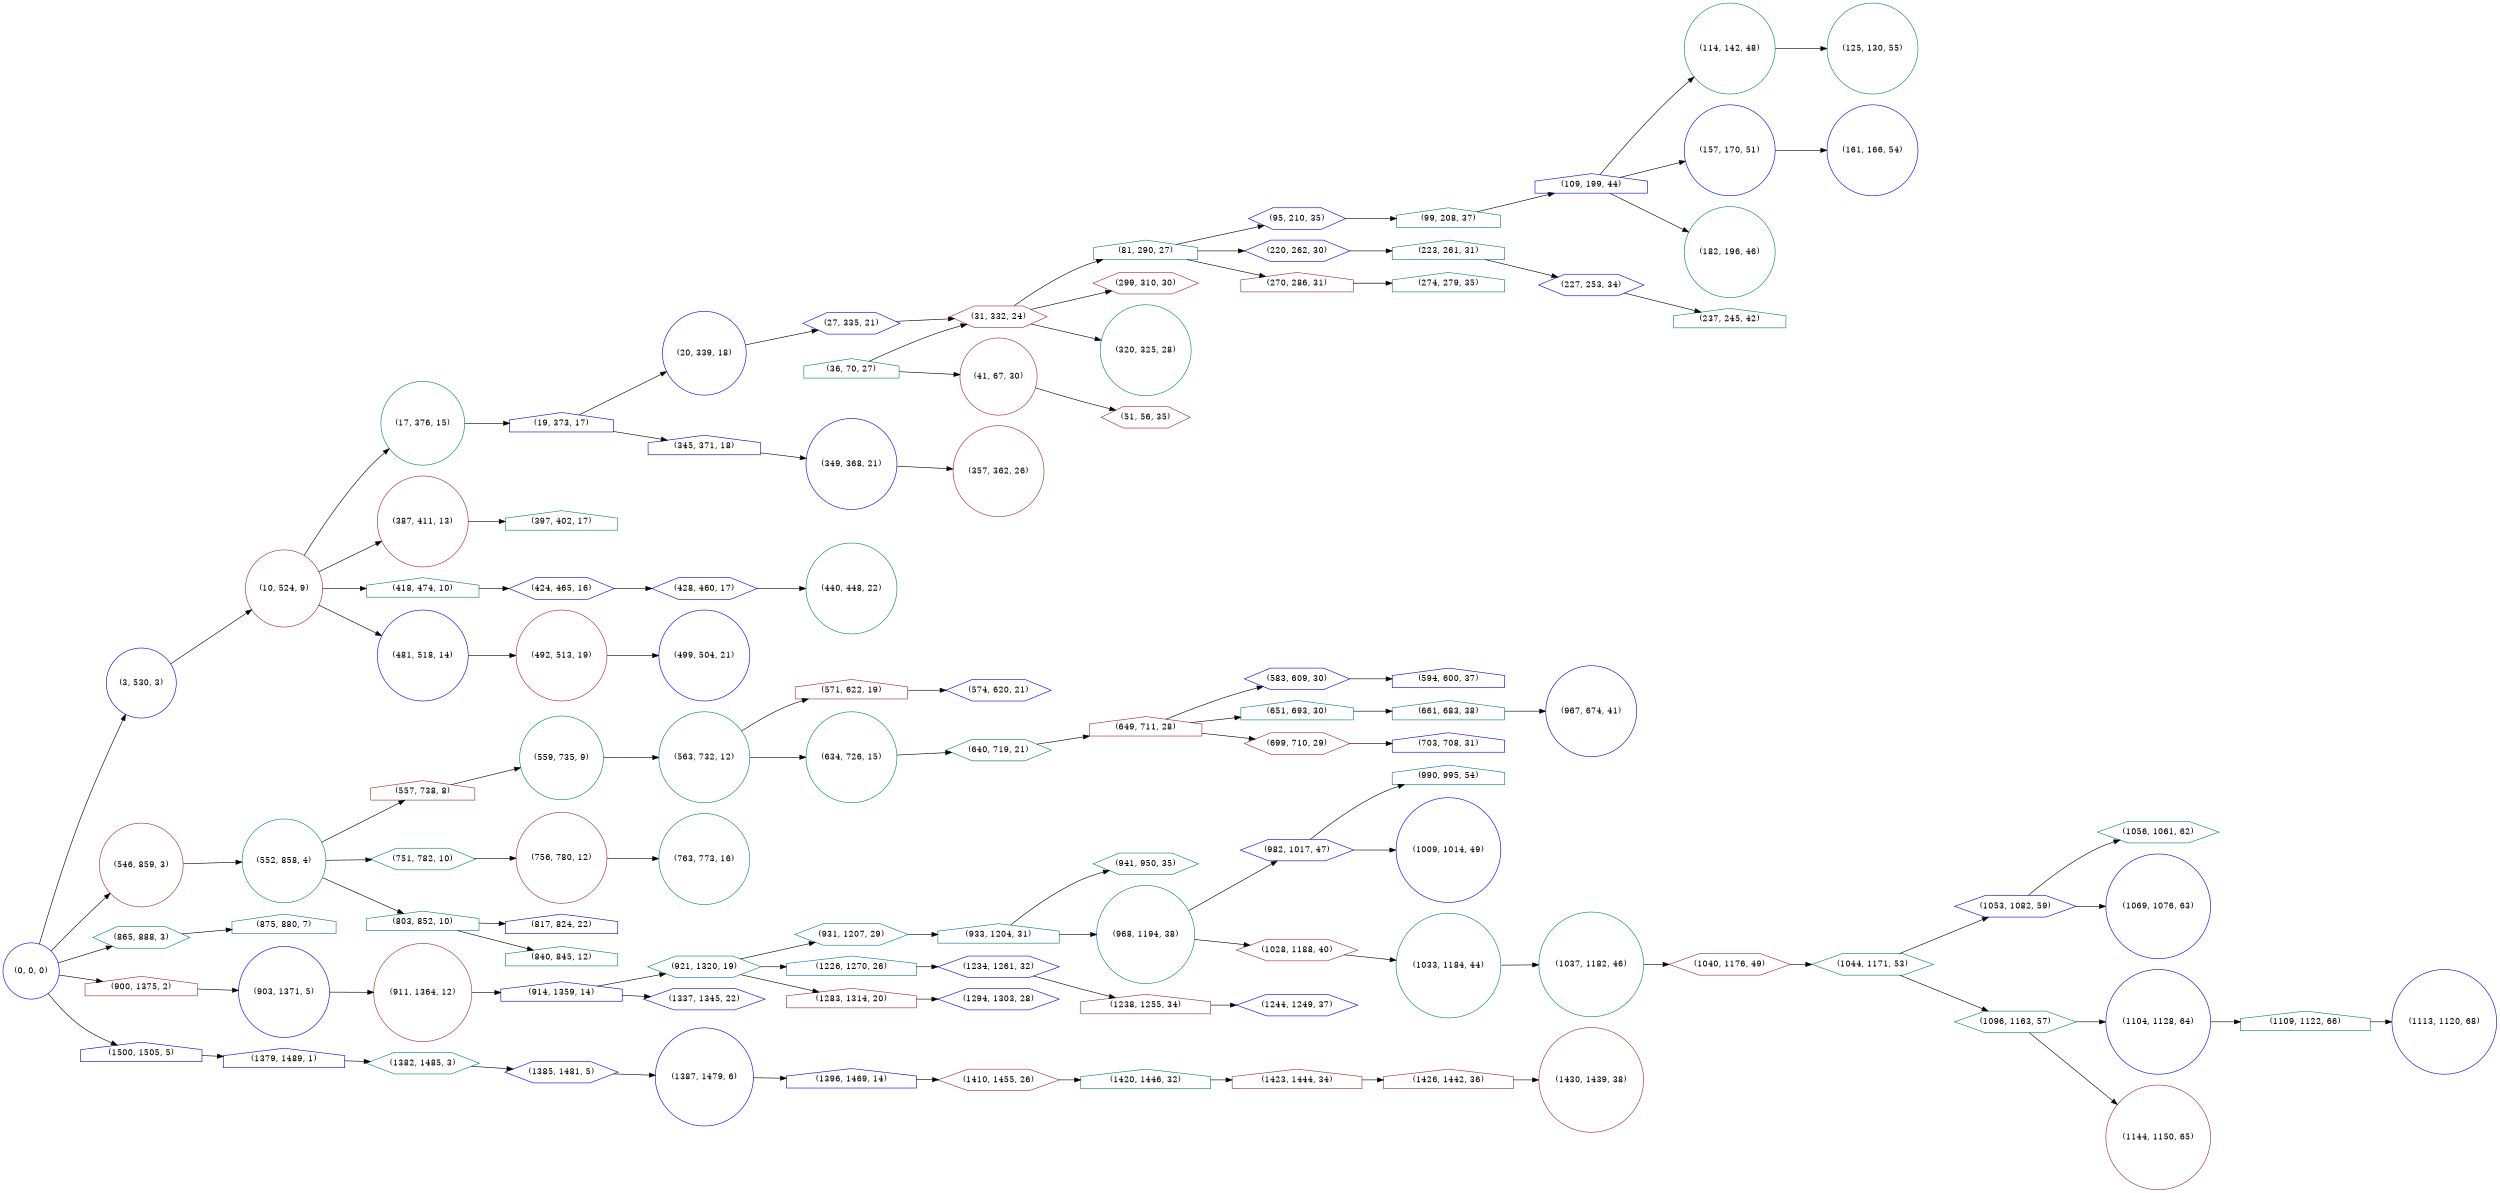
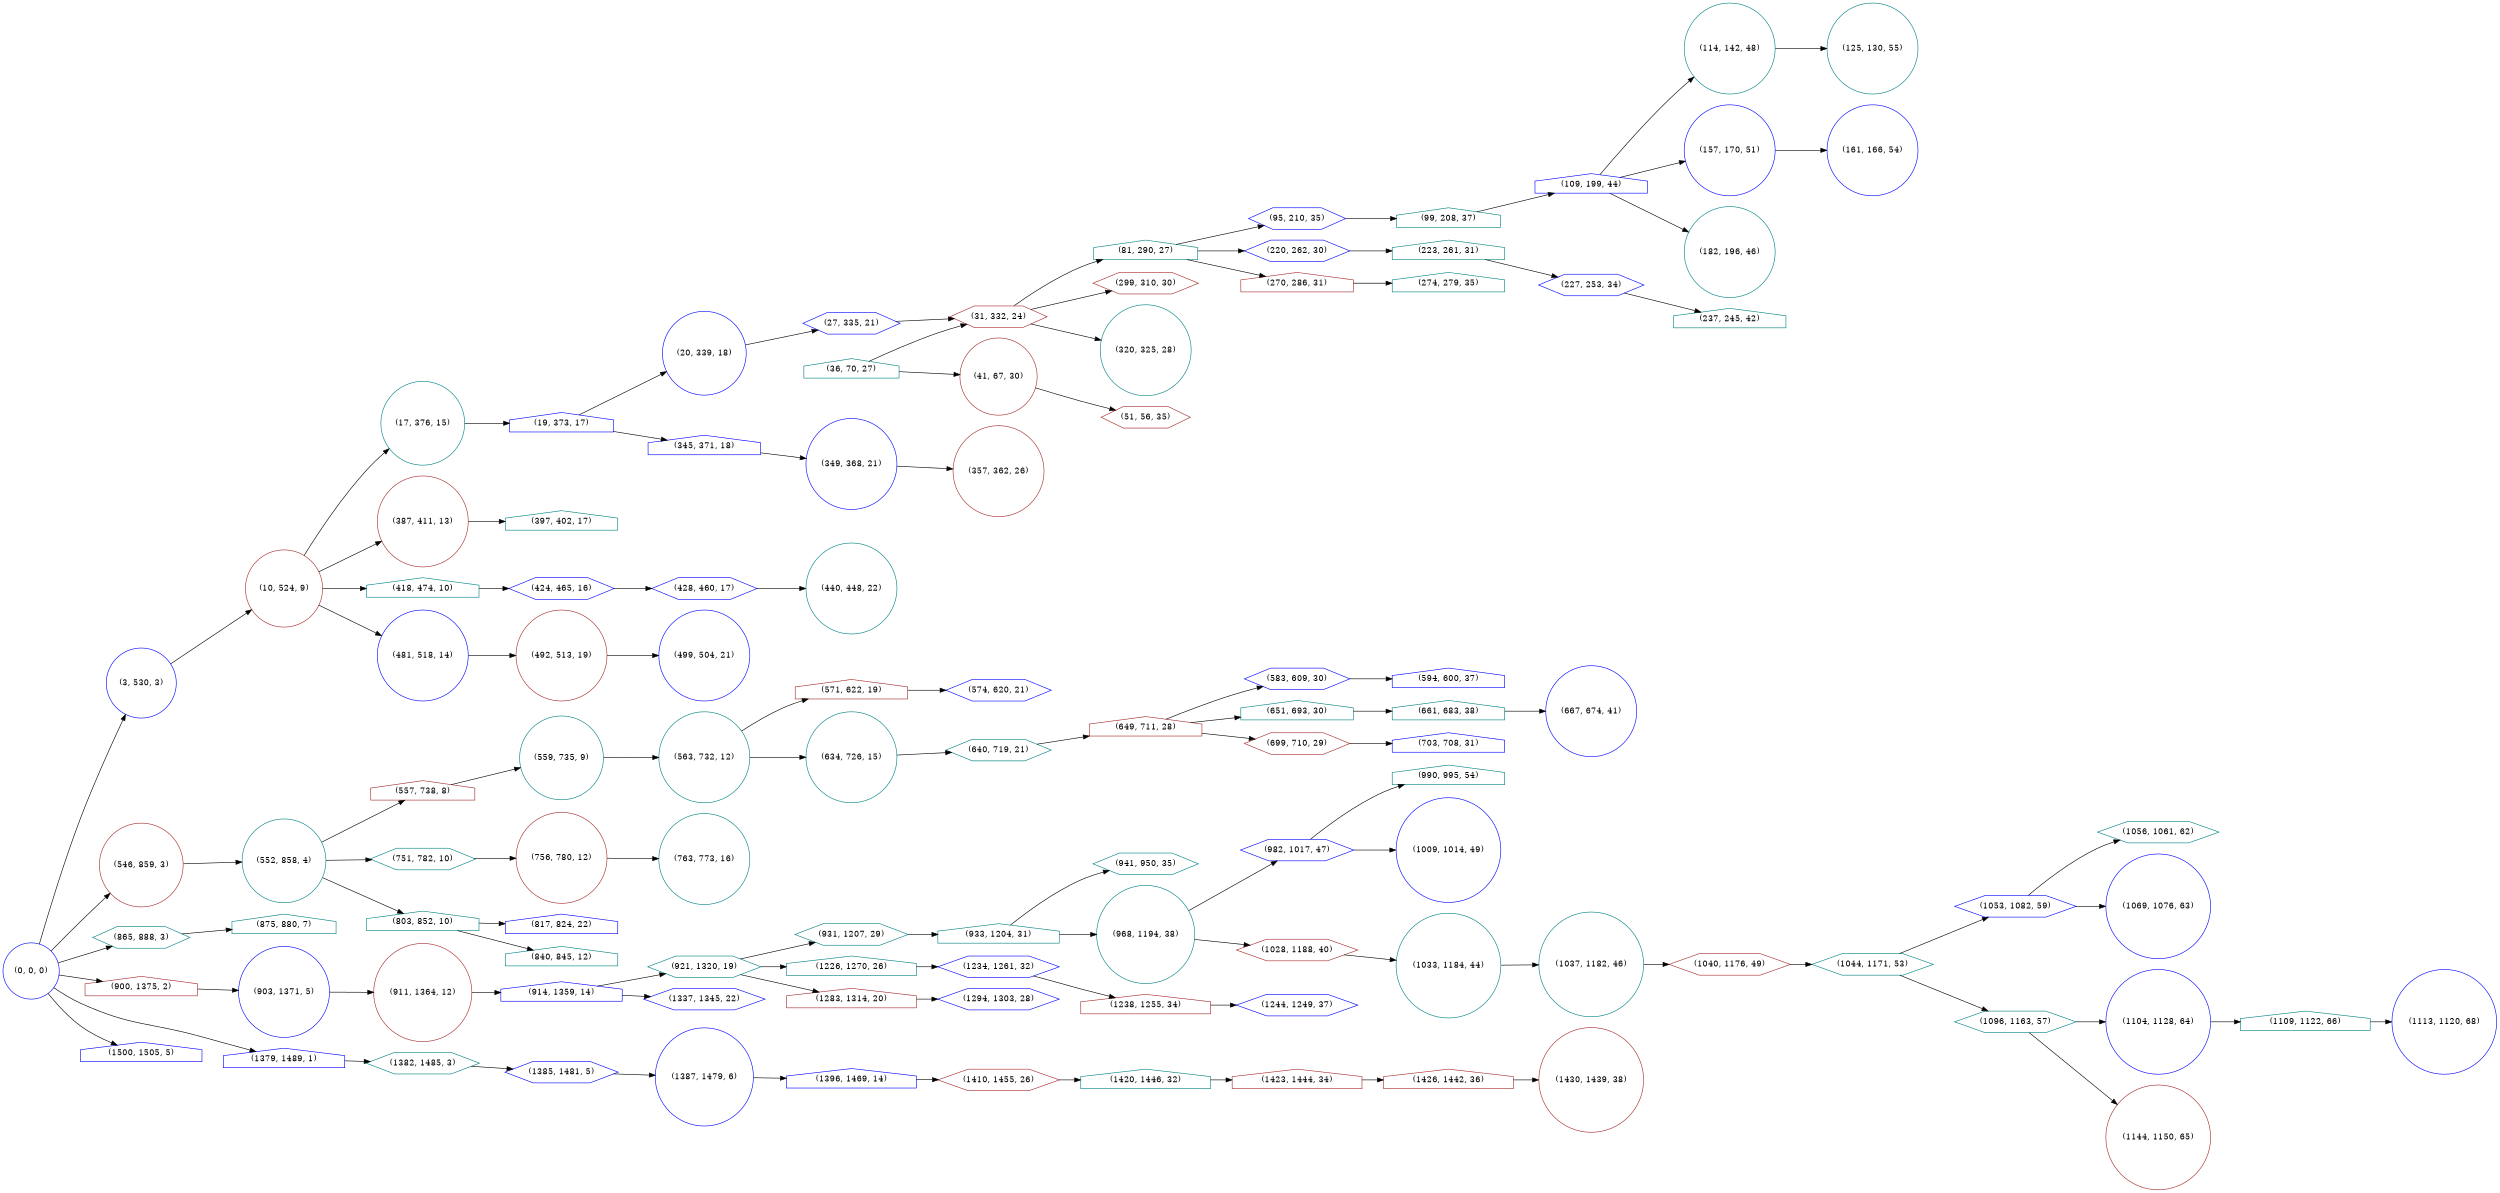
  digraph {
    rankdir=LR
    node [color=teal shape=circle]
    "(0, 0, 0)" [color=blue]
    "(3, 530, 3)" [color=blue]
    "(546, 859, 3)" [color=brown]
    "(865, 888, 3)" [shape=hexagon]
    "(900, 1375, 2)" [color=brown shape=house]
    "(1379, 1489, 1)" [color=blue shape=house]
    "(1500, 1505, 5)" [color=blue shape=house]
    "(10, 524, 9)" [color=brown]
    "(552, 858, 4)"
    "(875, 880, 7)" [shape=house]
    "(903, 1371, 5)" [color=blue]
    "(1382, 1485, 3)" [shape=hexagon]
    "(17, 376, 15)"
    "(387, 411, 13)" [color=brown]
    "(418, 474, 10)" [shape=house]
    "(481, 518, 14)" [color=blue]
    "(19, 373, 17)" [color=blue shape=house]
    "(397, 402, 17)" [shape=house]
    "(424, 465, 16)" [color=blue shape=hexagon]
    "(492, 513, 19)" [color=brown]
    "(20, 339, 18)" [color=blue]
    "(345, 371, 18)" [color=blue shape=house]
    "(27, 335, 21)" [color=blue shape=hexagon]
    "(349, 368, 21)" [color=blue]
    "(31, 332, 24)" [color=brown shape=hexagon]
    "(81, 290, 27)" [shape=house]
    "(299, 310, 30)" [color=brown shape=hexagon]
    "(320, 325, 28)"
    "(36, 70, 27)" [shape=house]
    "(41, 67, 30)" [color=brown]
    "(95, 210, 35)" [color=blue shape=hexagon]
    "(220, 262, 30)" [color=blue shape=hexagon]
    "(270, 286, 31)" [color=brown shape=house]
    "(51, 56, 35)" [color=brown shape=hexagon]
    "(99, 208, 37)" [shape=house]
    "(223, 261, 31)" [shape=house]
    "(274, 279, 35)" [shape=house]
    "(109, 199, 44)" [color=blue shape=house]
    "(114, 142, 48)"
    "(157, 170, 51)" [color=blue]
    "(182, 196, 46)"
    "(125, 130, 55)"
    "(161, 166, 54)" [color=blue]
    "(227, 253, 34)" [color=blue shape=hexagon]
    "(237, 245, 42)" [shape=house]
    "(357, 362, 26)" [color=brown]
    "(428, 460, 17)" [color=blue shape=hexagon]
    "(440, 448, 22)"
    "(499, 504, 21)" [color=blue]
    "(557, 738, 8)" [color=brown shape=house]
    "(751, 782, 10)" [shape=hexagon]
    "(803, 852, 10)" [shape=house]
    "(559, 735, 9)"
    "(756, 780, 12)" [color=brown]
    "(817, 824, 22)" [color=blue shape=house]
    "(840, 845, 12)" [shape=house]
    "(563, 732, 12)"
    "(571, 622, 19)" [color=brown shape=house]
    "(634, 726, 15)"
    "(574, 620, 21)" [color=blue shape=hexagon]
    "(640, 719, 21)" [shape=hexagon]
    "(583, 609, 30)" [color=blue shape=hexagon]
    "(594, 600, 37)" [color=blue shape=house]
    "(649, 711, 28)" [color=brown shape=house]
    "(651, 693, 30)" [shape=house]
    "(699, 710, 29)" [color=brown shape=hexagon]
    "(661, 683, 38)" [shape=house]
    "(703, 708, 31)" [color=blue shape=house]
-   "(667, 674, 41)" [color=blue label="(967, 674, 41)"]
+   "(667, 674, 41)" [color=blue]
    "(763, 773, 16)"
    "(911, 1364, 12)" [color=brown]
    "(914, 1359, 14)" [color=blue shape=house]
    "(921, 1320, 19)" [shape=hexagon]
    "(1337, 1345, 22)" [color=blue shape=hexagon]
    "(931, 1207, 29)" [shape=hexagon]
    "(1226, 1270, 26)" [shape=house]
    "(1283, 1314, 20)" [color=brown shape=house]
    "(933, 1204, 31)" [shape=house]
    "(1234, 1261, 32)" [color=blue shape=hexagon]
    "(1294, 1303, 28)" [color=blue shape=hexagon]
    "(941, 950, 35)" [shape=hexagon]
    "(968, 1194, 38)"
    "(982, 1017, 47)" [color=blue shape=hexagon]
    "(1028, 1188, 40)" [color=brown shape=hexagon]
    "(990, 995, 54)" [shape=house]
    "(1009, 1014, 49)" [color=blue]
    "(1033, 1184, 44)"
    "(1037, 1182, 46)"
    "(1040, 1176, 49)" [color=brown shape=hexagon]
    "(1044, 1171, 53)" [shape=hexagon]
    "(1053, 1082, 59)" [color=blue shape=hexagon]
    "(1096, 1163, 57)" [shape=hexagon]
    "(1056, 1061, 62)" [shape=hexagon]
    "(1069, 1076, 63)" [color=blue]
    "(1104, 1128, 64)" [color=blue]
    "(1144, 1150, 65)" [color=brown]
    "(1109, 1122, 66)" [shape=house]
    "(1113, 1120, 68)" [color=blue]
    "(1238, 1255, 34)" [color=brown shape=house]
    "(1244, 1249, 37)" [color=blue shape=hexagon]
    "(1385, 1481, 5)" [color=blue shape=hexagon]
    "(1387, 1479, 6)" [color=blue]
    "(1396, 1469, 14)" [color=blue shape=house]
    "(1410, 1455, 26)" [color=brown shape=hexagon]
    "(1420, 1446, 32)" [shape=house]
    "(1423, 1444, 34)" [color=brown shape=house]
    "(1426, 1442, 36)" [color=brown shape=house]
    "(1430, 1439, 38)" [color=brown]
    "(0, 0, 0)" -> "(3, 530, 3)"
    "(0, 0, 0)" -> "(546, 859, 3)"
    "(0, 0, 0)" -> "(865, 888, 3)"
    "(0, 0, 0)" -> "(900, 1375, 2)"
-   "(1500, 1505, 5)" -> "(1379, 1489, 1)"
+   "(0, 0, 0)" -> "(1379, 1489, 1)"
    "(0, 0, 0)" -> "(1500, 1505, 5)"
    "(3, 530, 3)" -> "(10, 524, 9)"
    "(546, 859, 3)" -> "(552, 858, 4)"
    "(865, 888, 3)" -> "(875, 880, 7)"
    "(900, 1375, 2)" -> "(903, 1371, 5)"
    "(1379, 1489, 1)" -> "(1382, 1485, 3)"
    "(10, 524, 9)" -> "(17, 376, 15)"
    "(10, 524, 9)" -> "(387, 411, 13)"
    "(10, 524, 9)" -> "(418, 474, 10)"
    "(10, 524, 9)" -> "(481, 518, 14)"
    "(552, 858, 4)" -> "(557, 738, 8)"
    "(552, 858, 4)" -> "(751, 782, 10)"
    "(552, 858, 4)" -> "(803, 852, 10)"
    "(903, 1371, 5)" -> "(911, 1364, 12)"
    "(1382, 1485, 3)" -> "(1385, 1481, 5)"
    "(17, 376, 15)" -> "(19, 373, 17)"
    "(387, 411, 13)" -> "(397, 402, 17)"
    "(418, 474, 10)" -> "(424, 465, 16)"
    "(481, 518, 14)" -> "(492, 513, 19)"
    "(19, 373, 17)" -> "(20, 339, 18)"
    "(19, 373, 17)" -> "(345, 371, 18)"
    "(424, 465, 16)" -> "(428, 460, 17)"
    "(492, 513, 19)" -> "(499, 504, 21)"
    "(20, 339, 18)" -> "(27, 335, 21)"
    "(345, 371, 18)" -> "(349, 368, 21)"
    "(27, 335, 21)" -> "(31, 332, 24)"
    "(349, 368, 21)" -> "(357, 362, 26)"
    "(31, 332, 24)" -> "(81, 290, 27)"
    "(31, 332, 24)" -> "(299, 310, 30)"
    "(31, 332, 24)" -> "(320, 325, 28)"
    "(81, 290, 27)" -> "(95, 210, 35)"
    "(81, 290, 27)" -> "(220, 262, 30)"
    "(81, 290, 27)" -> "(270, 286, 31)"
    "(36, 70, 27)" -> "(31, 332, 24)"
    "(36, 70, 27)" -> "(41, 67, 30)"
    "(41, 67, 30)" -> "(51, 56, 35)"
    "(95, 210, 35)" -> "(99, 208, 37)"
    "(220, 262, 30)" -> "(223, 261, 31)"
    "(270, 286, 31)" -> "(274, 279, 35)"
    "(99, 208, 37)" -> "(109, 199, 44)"
    "(223, 261, 31)" -> "(227, 253, 34)"
    "(109, 199, 44)" -> "(114, 142, 48)"
    "(109, 199, 44)" -> "(157, 170, 51)"
    "(109, 199, 44)" -> "(182, 196, 46)"
    "(114, 142, 48)" -> "(125, 130, 55)"
    "(157, 170, 51)" -> "(161, 166, 54)"
    "(227, 253, 34)" -> "(237, 245, 42)"
    "(428, 460, 17)" -> "(440, 448, 22)"
    "(557, 738, 8)" -> "(559, 735, 9)"
    "(751, 782, 10)" -> "(756, 780, 12)"
    "(803, 852, 10)" -> "(817, 824, 22)"
    "(803, 852, 10)" -> "(840, 845, 12)"
    "(559, 735, 9)" -> "(563, 732, 12)"
    "(756, 780, 12)" -> "(763, 773, 16)"
    "(563, 732, 12)" -> "(571, 622, 19)"
    "(563, 732, 12)" -> "(634, 726, 15)"
    "(571, 622, 19)" -> "(574, 620, 21)"
    "(634, 726, 15)" -> "(640, 719, 21)"
    "(640, 719, 21)" -> "(649, 711, 28)"
    "(583, 609, 30)" -> "(594, 600, 37)"
    "(649, 711, 28)" -> "(583, 609, 30)"
    "(649, 711, 28)" -> "(651, 693, 30)"
    "(649, 711, 28)" -> "(699, 710, 29)"
    "(651, 693, 30)" -> "(661, 683, 38)"
    "(699, 710, 29)" -> "(703, 708, 31)"
    "(661, 683, 38)" -> "(667, 674, 41)"
    "(911, 1364, 12)" -> "(914, 1359, 14)"
    "(914, 1359, 14)" -> "(921, 1320, 19)"
    "(914, 1359, 14)" -> "(1337, 1345, 22)"
    "(921, 1320, 19)" -> "(931, 1207, 29)"
    "(921, 1320, 19)" -> "(1226, 1270, 26)"
    "(921, 1320, 19)" -> "(1283, 1314, 20)"
    "(931, 1207, 29)" -> "(933, 1204, 31)"
    "(1226, 1270, 26)" -> "(1234, 1261, 32)"
    "(1283, 1314, 20)" -> "(1294, 1303, 28)"
    "(933, 1204, 31)" -> "(941, 950, 35)"
    "(933, 1204, 31)" -> "(968, 1194, 38)"
    "(1234, 1261, 32)" -> "(1238, 1255, 34)"
    "(968, 1194, 38)" -> "(982, 1017, 47)"
    "(968, 1194, 38)" -> "(1028, 1188, 40)"
    "(982, 1017, 47)" -> "(990, 995, 54)"
    "(982, 1017, 47)" -> "(1009, 1014, 49)"
    "(1028, 1188, 40)" -> "(1033, 1184, 44)"
    "(1033, 1184, 44)" -> "(1037, 1182, 46)"
    "(1037, 1182, 46)" -> "(1040, 1176, 49)"
    "(1040, 1176, 49)" -> "(1044, 1171, 53)"
    "(1044, 1171, 53)" -> "(1053, 1082, 59)"
    "(1044, 1171, 53)" -> "(1096, 1163, 57)"
    "(1053, 1082, 59)" -> "(1056, 1061, 62)"
    "(1053, 1082, 59)" -> "(1069, 1076, 63)"
    "(1096, 1163, 57)" -> "(1104, 1128, 64)"
    "(1096, 1163, 57)" -> "(1144, 1150, 65)"
    "(1104, 1128, 64)" -> "(1109, 1122, 66)"
    "(1109, 1122, 66)" -> "(1113, 1120, 68)"
    "(1238, 1255, 34)" -> "(1244, 1249, 37)"
    "(1385, 1481, 5)" -> "(1387, 1479, 6)"
    "(1387, 1479, 6)" -> "(1396, 1469, 14)"
    "(1396, 1469, 14)" -> "(1410, 1455, 26)"
    "(1410, 1455, 26)" -> "(1420, 1446, 32)"
    "(1420, 1446, 32)" -> "(1423, 1444, 34)"
    "(1423, 1444, 34)" -> "(1426, 1442, 36)"
    "(1426, 1442, 36)" -> "(1430, 1439, 38)"
  }
